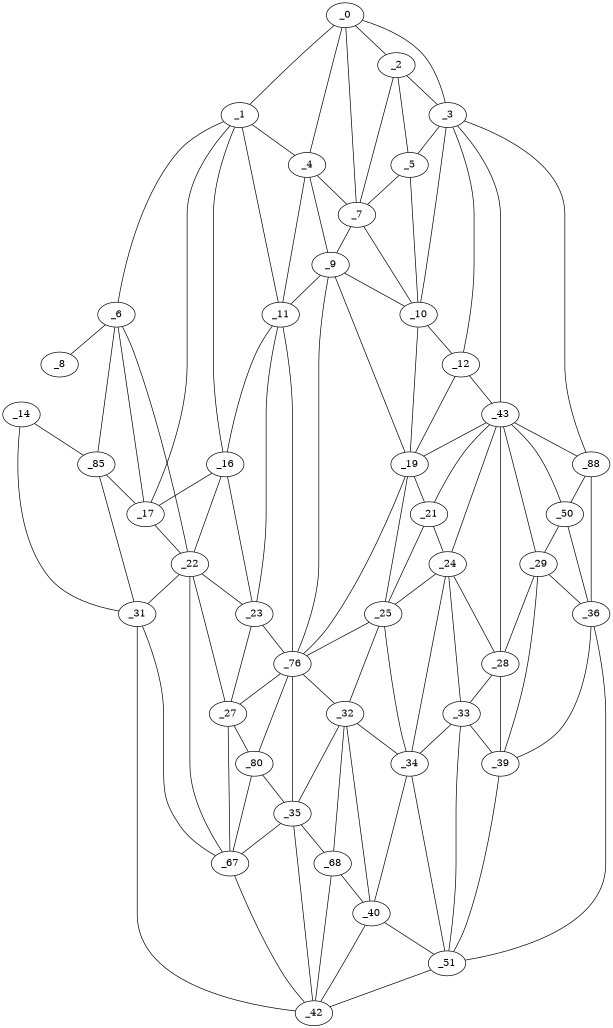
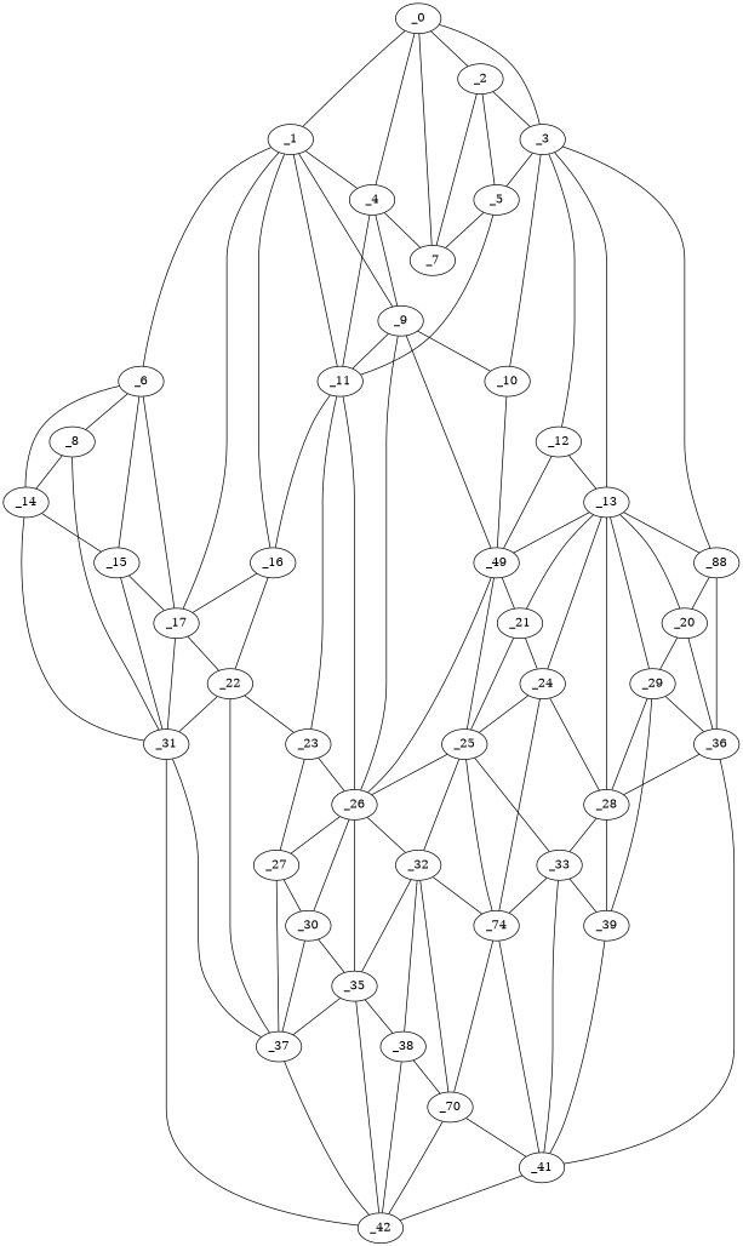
  graph {
    node [x=80 y=6]
    edge [valence=2]
    _0 [x=37 y=57]
    _1 [x=38 y=11]
    _2 [x=40 y=67]
    _3 [x=44 y=85]
    _4 [x=45 y=53]
    _7 [x=48 y=63]
    _6 [x=46]
    _11 [x=57 y=44]
    _16 [x=66 y=28]
    _17 [x=67 y=23]
    _5 [x=45 y=72]
    _10 [x=56 y=74]
    _12 [x=58 y=86]
-   _13 [x=58 y=92 label=_43]
+   _13 [x=58 y=92]
    n15 [label=_88 x=70 y=126]
    _9 [x=56 y=64]
    _8 [x=53 y=3]
    _14 [x=61]
-   _15 [x=65 y=14 label=_85]
-   _26 [x=82 y=59 label=_76]
+   _15 [x=65 y=14]
+   _26 [x=82 y=59]
    _23 [y=43]
    _22 [y=30]
    _31 [x=88 y=15]
-   _19 [x=71 y=80]
-   _20 [x=71 y=119 label=_50]
+   _19 [x=71 y=80 label=_49]
+   _20 [x=71 y=119]
    _21 [x=77 y=84]
    _24 [y=89]
    _28 [x=85 y=97]
    _29 [x=86 y=104]
    _36 [x=91 y=118]
    _27 [x=85 y=50]
    _32 [x=88 y=73]
-   _30 [x=87 y=55 label=_80]
+   _30 [x=87 y=55]
    _35 [x=91 y=60]
-   _37 [x=93 y=54 label=_67]
+   _37 [x=93 y=54]
    _42 [x=97 y=59]
    _25 [x=81 y=79]
    _33 [x=89 y=91]
-   _34 [x=90 y=82]
+   _34 [x=90 y=82 label=_74]
    _39 [x=94 y=98]
-   _41 [x=96 y=93 label=_51]
-   _40 [x=96 y=73]
-   _38 [x=93 y=69 label=_68]
+   _41 [x=96 y=93]
+   _40 [x=96 y=73 label=_70]
+   _38 [x=93 y=69]
    _0 -- _1 [valence=1]
    _0 -- _2 [valence=1]
    _0 -- _3 [valence=1]
    _0 -- _4 [valence=1]
    _0 -- _7
    _1 -- _4
    _1 -- _6 [valence=1]
    _1 -- _11 [valence=1]
    _1 -- _16
    _1 -- _17 [valence=1]
    _2 -- _3 [valence=1]
    _2 -- _7
    _2 -- _5
    _3 -- _5 [valence=1]
    _3 -- _10
    _3 -- _12
    _3 -- _13
    _3 -- n15 [valence=1]
    _4 -- _7 [valence=1]
    _4 -- _11
    _4 -- _9 [valence=1]
-   _7 -- _10
-   _7 -- _9
+   _1 -- _9
    _6 -- _17 [valence=1]
    _6 -- _8 [valence=1]
-   _6 -- _22 [valence=1]
+   _6 -- _14 [valence=1]
    _6 -- _15
    _11 -- _16 [valence=1]
    _11 -- _26
    _11 -- _23
    _16 -- _17 [valence=1]
-   _16 -- _23
    _16 -- _22 [valence=1]
    _17 -- _22
+   _17 -- _31 [valence=1]
    _5 -- _7 [valence=1]
-   _5 -- _10
-   _10 -- _12
+   _5 -- _11
    _10 -- _19
    _12 -- _13
    _12 -- _19
    _13 -- n15
    _13 -- _19
    _13 -- _20
    _13 -- _21
    _13 -- _24
    _13 -- _28
    _13 -- _29 [valence=1]
    n15 -- _20 [valence=1]
    n15 -- _36 [valence=1]
    _9 -- _11
    _9 -- _10
    _9 -- _26 [valence=1]
    _9 -- _19
+   _8 -- _14
+   _8 -- _31 [valence=1]
    _14 -- _15
    _14 -- _31 [valence=1]
    _15 -- _17
    _15 -- _31
    _26 -- _27
    _26 -- _32
    _26 -- _30
    _26 -- _35 [valence=1]
    _23 -- _26
    _23 -- _27 [valence=1]
    _22 -- _23
    _22 -- _31
-   _22 -- _27 [valence=1]
    _22 -- _37
    _31 -- _37
    _31 -- _42 [valence=1]
    _19 -- _26
    _19 -- _21
    _19 -- _25 [valence=1]
    _20 -- _29
    _20 -- _36 [valence=1]
    _21 -- _24
    _21 -- _25
    _24 -- _28 [valence=1]
    _24 -- _25
-   _24 -- _33 [valence=1]
+   _25 -- _33 [valence=1]
    _24 -- _34
    _28 -- _29
    _28 -- _33
    _28 -- _39
    _29 -- _36
    _29 -- _39
-   _36 -- _39
+   _36 -- _28
    _36 -- _41 [valence=1]
    _27 -- _30 [valence=1]
    _27 -- _37
    _32 -- _35
    _32 -- _34
    _32 -- _40
    _32 -- _38
    _30 -- _35
    _30 -- _37 [valence=1]
    _35 -- _37
    _35 -- _42 [valence=1]
    _35 -- _38
    _37 -- _42 [valence=1]
    _25 -- _26 [valence=1]
    _25 -- _32
    _25 -- _34
    _33 -- _34
    _33 -- _39 [valence=1]
    _33 -- _41 [valence=1]
    _34 -- _41
    _34 -- _40
    _39 -- _41
    _41 -- _42 [valence=1]
    _40 -- _42 [valence=1]
    _40 -- _41
    _38 -- _42
    _38 -- _40
  }
